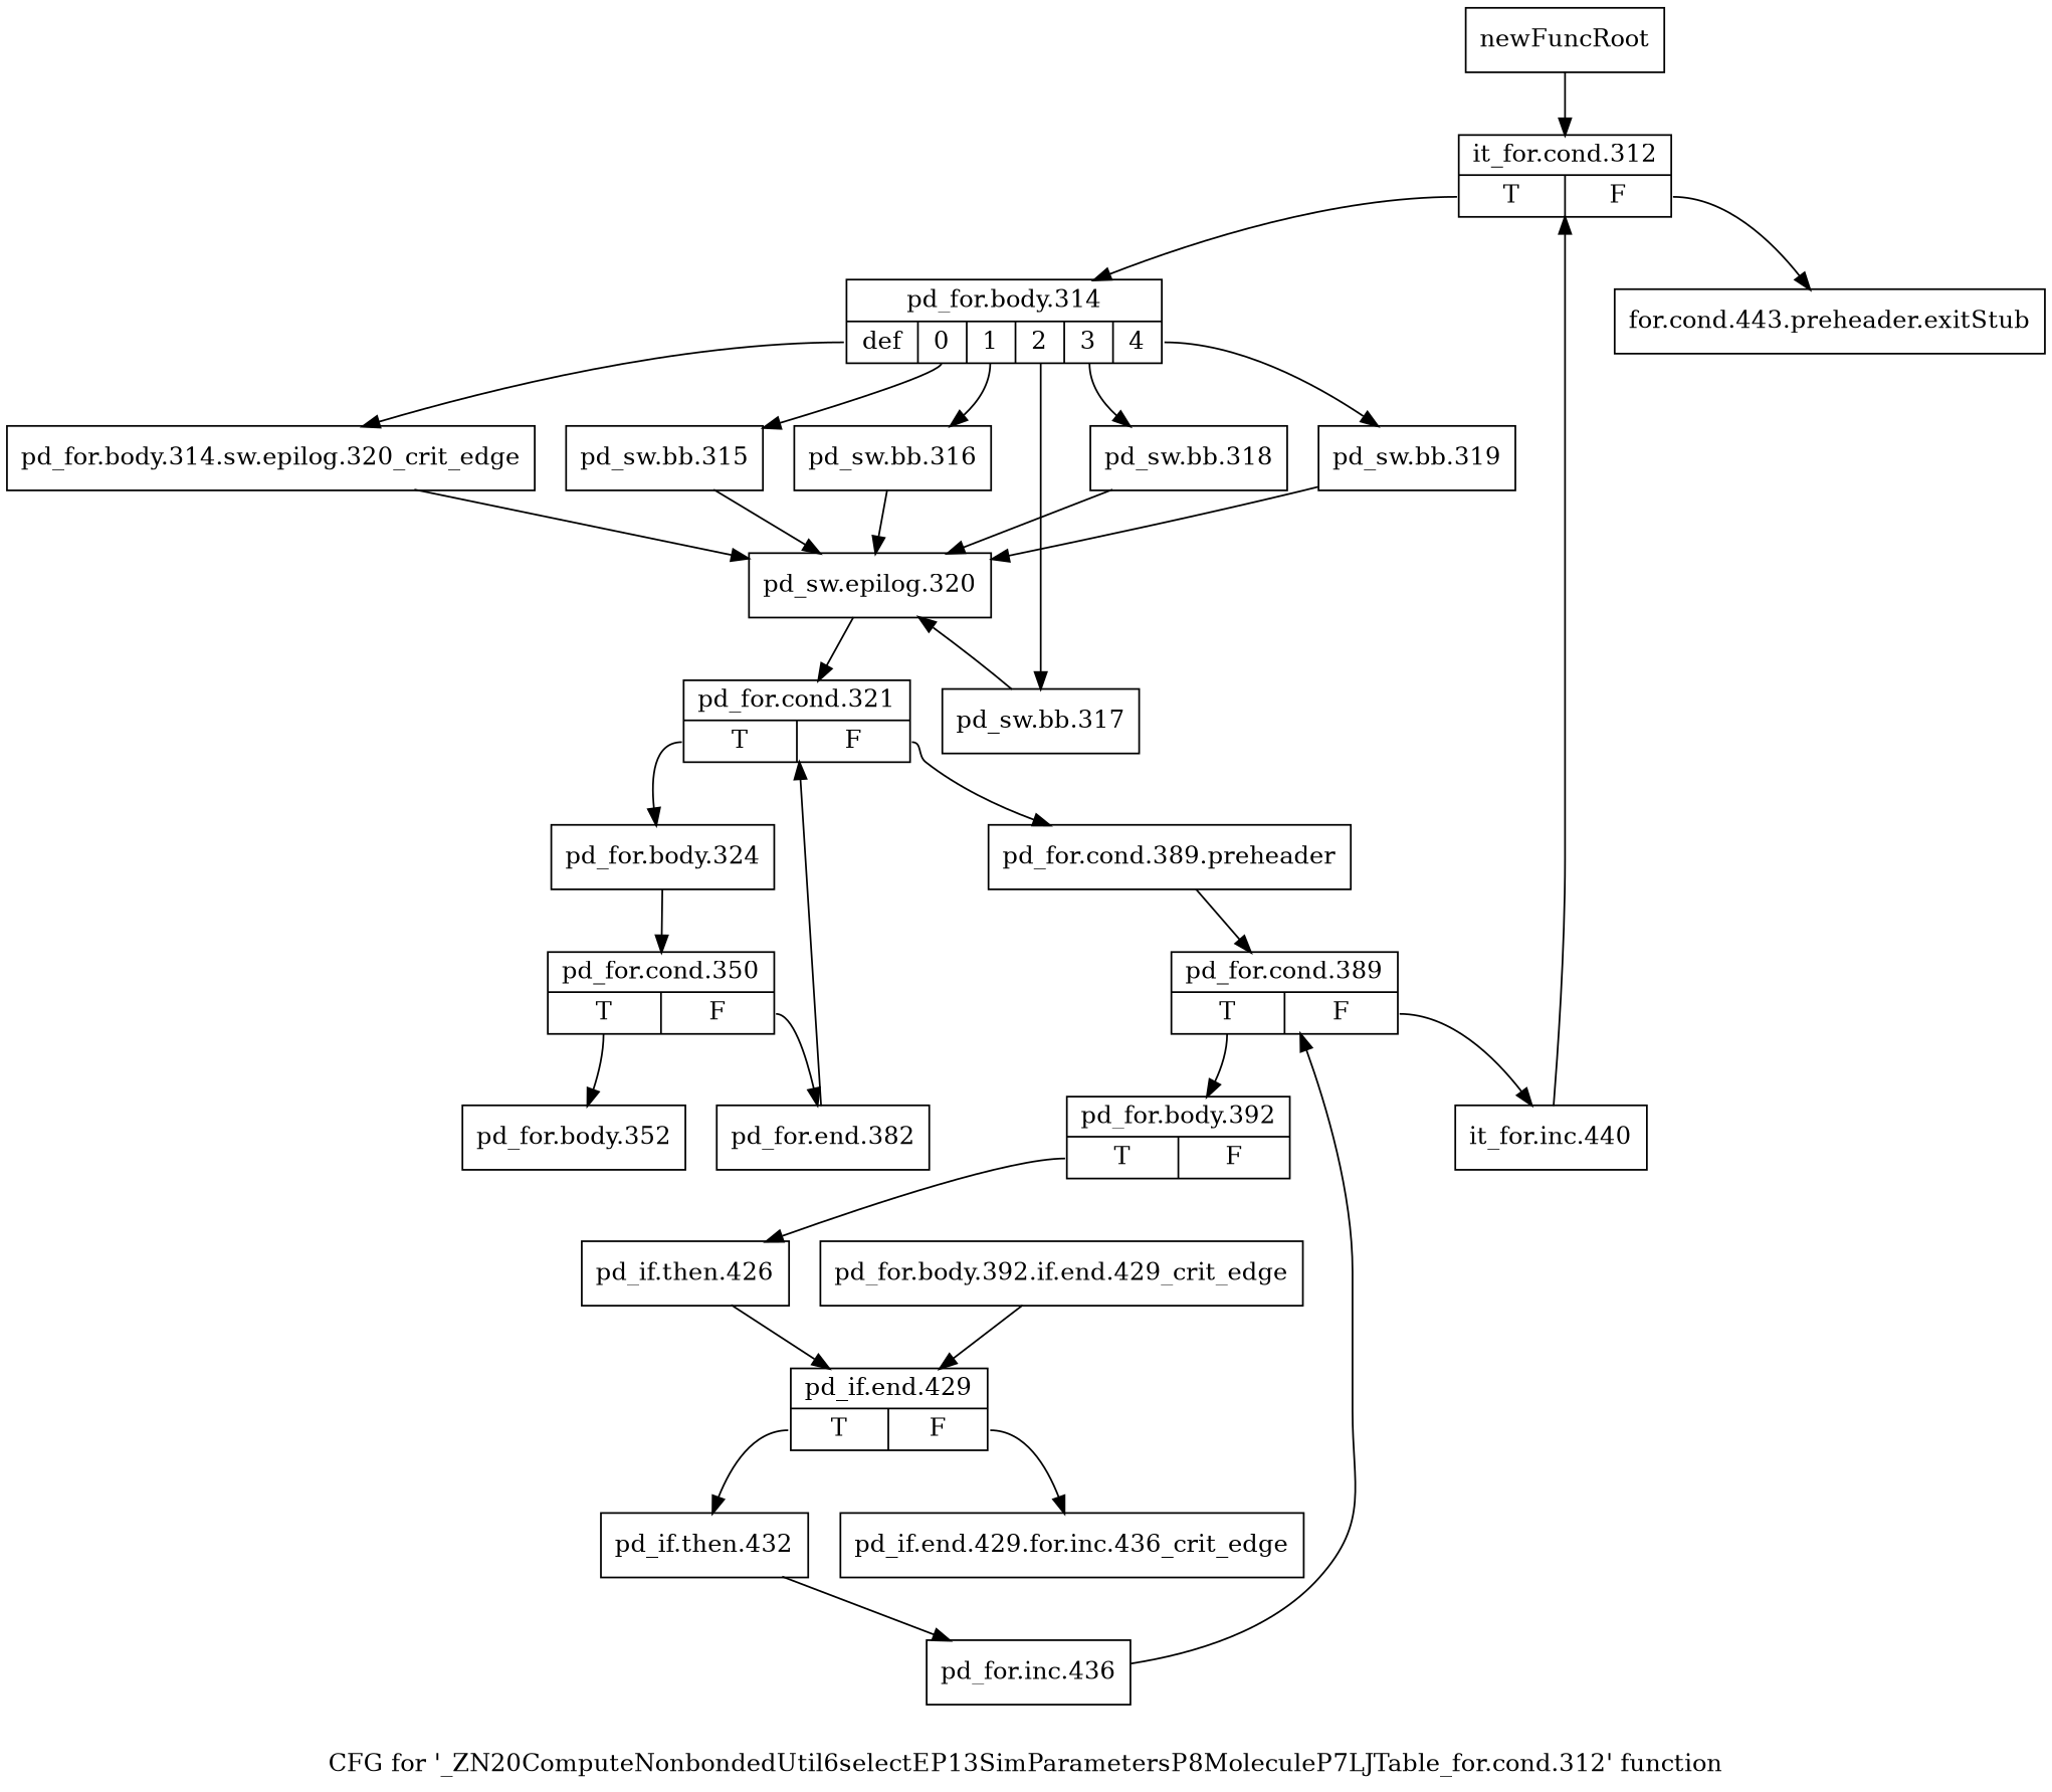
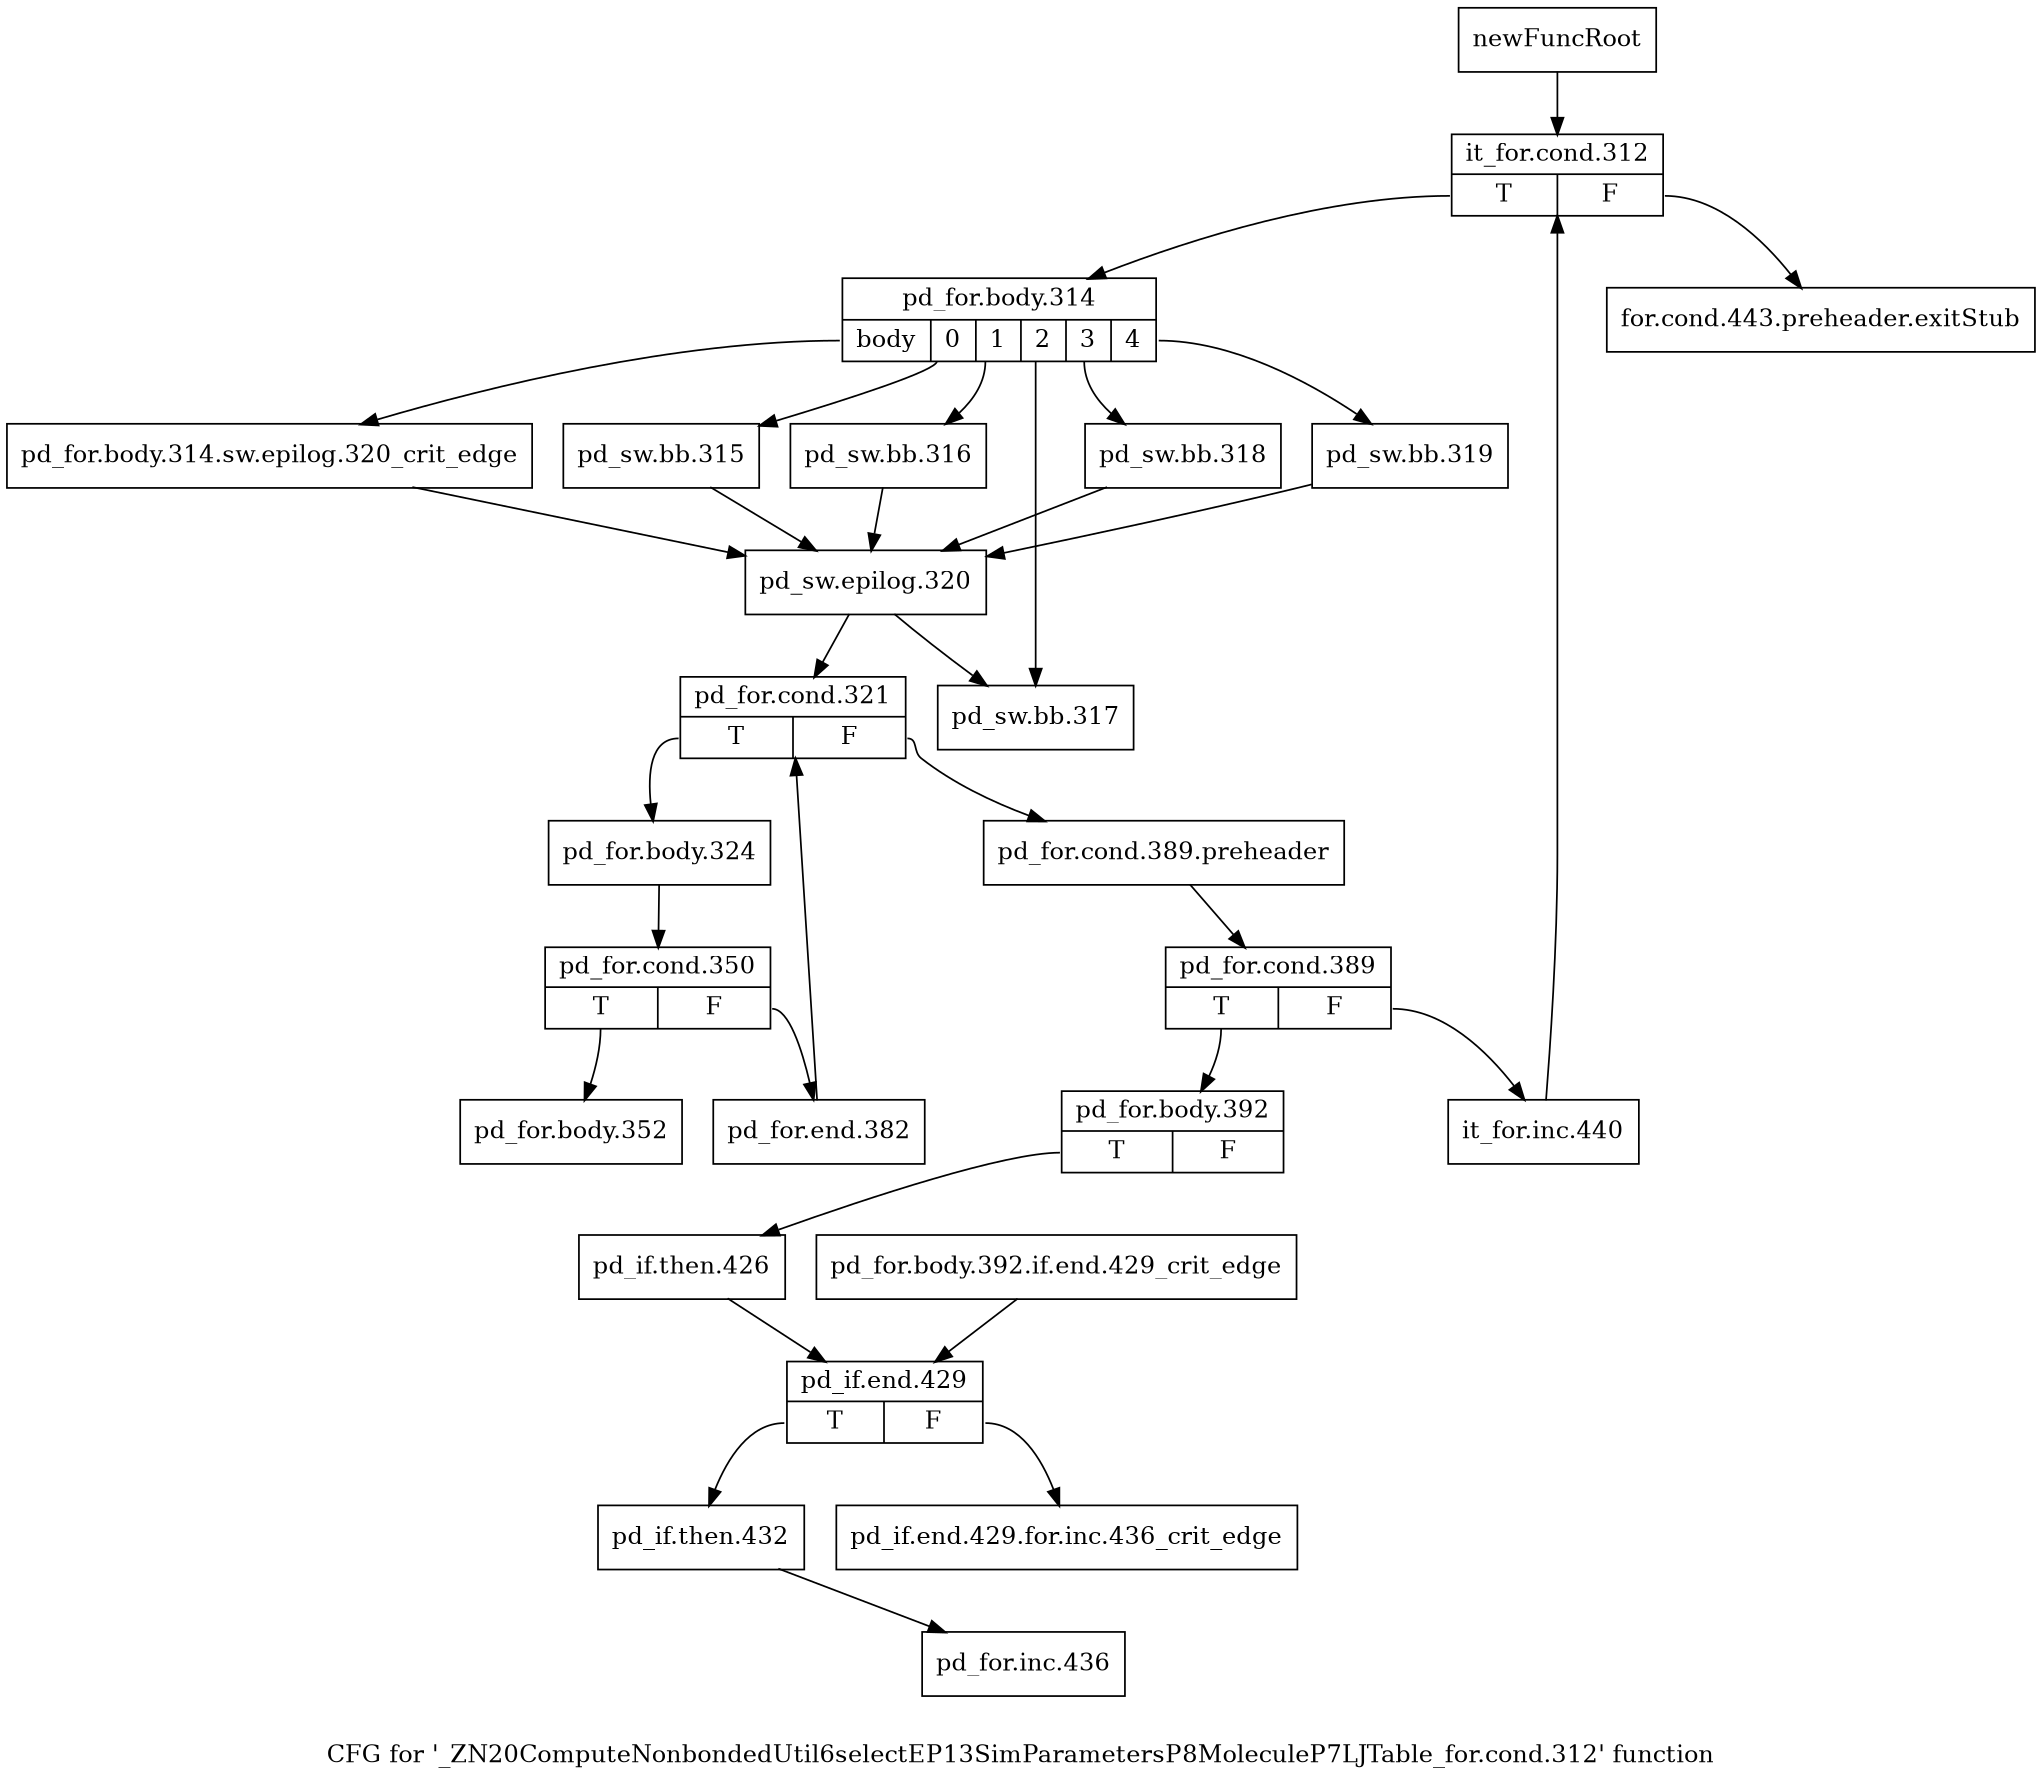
  digraph {
    label="CFG for '_ZN20ComputeNonbondedUtil6selectEP13SimParametersP8MoleculeP7LJTable_for.cond.312' function"
    node [shape=record]
    n1 [label="{newFuncRoot}"]
    n2 [label="{it_for.cond.312|{<s0>T|<s1>F}}"]
    n3 [label="{for.cond.443.preheader.exitStub}"]
-   n4 [label="{pd_for.body.314|{<s0>def|<s1>0|<s2>1|<s3>2|<s4>3|<s5>4}}"]
+   n4 [label="{pd_for.body.314|{<s0>body|<s1>0|<s2>1|<s3>2|<s4>3|<s5>4}}"]
    n5 [label="{pd_for.body.314.sw.epilog.320_crit_edge}"]
    n6 [label="{pd_sw.bb.315}"]
    n7 [label="{pd_sw.bb.316}"]
    n8 [label="{pd_sw.bb.317}"]
    n9 [label="{pd_sw.bb.318}"]
    n10 [label="{pd_sw.bb.319}"]
    n11 [label="{pd_sw.epilog.320}"]
    n12 [label="{pd_for.cond.321|{<s0>T|<s1>F}}"]
    n13 [label="{pd_for.body.324}"]
    n14 [label="{pd_for.cond.389.preheader}"]
    n15 [label="{pd_for.cond.350|{<s0>T|<s1>F}}"]
    n16 [label="{pd_for.cond.389|{<s0>T|<s1>F}}"]
    n17 [label="{pd_for.body.352}"]
    n18 [label="{pd_for.end.382}"]
    n19 [label="{pd_for.body.392|{<s0>T|<s1>F}}"]
    n20 [label="{it_for.inc.440}"]
    n21 [label="{pd_if.then.426}"]
    n22 [label="{pd_if.end.429|{<s0>T|<s1>F}}"]
    n23 [label="{pd_for.body.392.if.end.429_crit_edge}"]
    n24 [label="{pd_if.then.432}"]
    n25 [label="{pd_if.end.429.for.inc.436_crit_edge}"]
    n26 [label="{pd_for.inc.436}"]
    n1 -> n2
    n2 -> n3 [tailport=s1]
    n2 -> n4 [tailport=s0]
    n4 -> n5 [tailport=s0]
    n4 -> n6 [tailport=s1]
    n4 -> n7 [tailport=s2]
    n4 -> n8 [tailport=s3]
    n4 -> n9 [tailport=s4]
    n4 -> n10 [tailport=s5]
    n5 -> n11
    n6 -> n11
    n7 -> n11
-   n8 -> n11
+   n11 -> n8
    n9 -> n11
    n10 -> n11
    n11 -> n12
    n12 -> n13 [tailport=s0]
    n12 -> n14 [tailport=s1]
    n13 -> n15
    n14 -> n16
    n15 -> n17 [tailport=s0]
    n15 -> n18 [tailport=s1]
    n16 -> n19 [tailport=s0]
    n16 -> n20 [tailport=s1]
    n18 -> n12
    n19 -> n21 [tailport=s0]
    n20 -> n2
    n21 -> n22
    n22 -> n24 [tailport=s0]
    n22 -> n25 [tailport=s1]
    n23 -> n22
    n24 -> n26
-   n26 -> n16
  }
